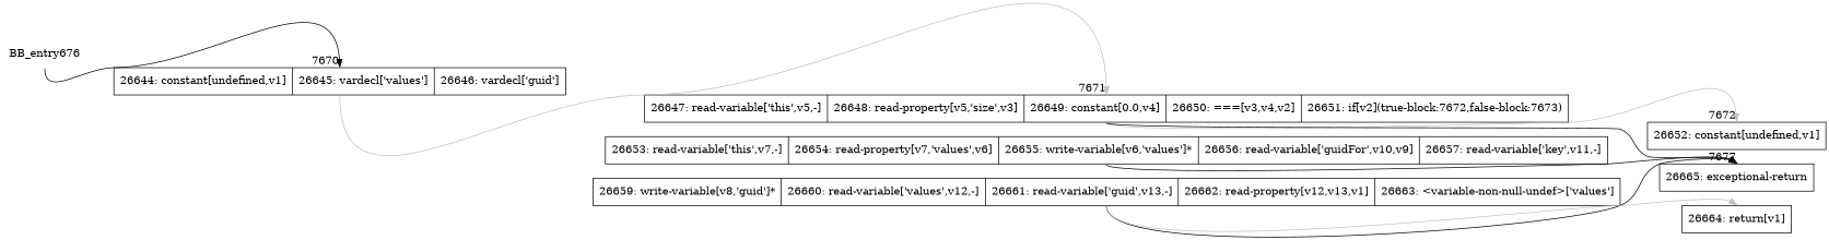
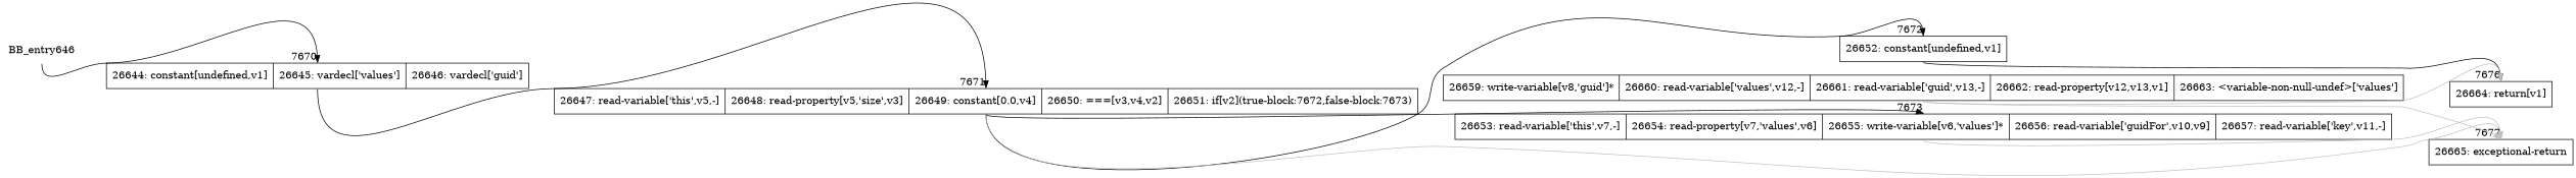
  digraph {
    rankdir=LR
    node [shape=record]
    edge [headport=n tailport=s]
-   BB_entry646 [shape=none label=BB_entry676]
+   BB_entry646 [shape=none]
    n2 [label="{26644: constant[undefined,v1]|26645: vardecl['values']|26646: vardecl['guid']}"]
    n3 [label="{26647: read-variable['this',v5,-]|26648: read-property[v5,'size',v3]|26649: constant[0.0,v4]|26650: ===[v3,v4,v2]|26651: if[v2](true-block:7672,false-block:7673)}"]
    n4 [label="{26652: constant[undefined,v1]}"]
    n5 [label="{26653: read-variable['this',v7,-]|26654: read-property[v7,'values',v6]|26655: write-variable[v6,'values']*|26656: read-variable['guidFor',v10,v9]|26657: read-variable['key',v11,-]}"]
    n6 [label="{26665: exceptional-return}"]
    n7 [label="{26664: return[v1]}"]
    n8 [label="{26659: write-variable[v8,'guid']*|26660: read-variable['values',v12,-]|26661: read-variable['guid',v13,-]|26662: read-property[v12,v13,v1]|26663: \<variable-non-null-undef\>['values']}"]
    BB_entry646 -> n2 [headlabel="    7670"]
-   n2 -> n3 [headlabel="      7671" color=gray]
-   n3 -> n4 [headlabel="      7672" color=gray]
-   n3 -> n6 [color=black headlabel="      7677"]
-   n5 -> n6 [color=black]
-   n8 -> n6 [color=black]
+   n2 -> n3 [headlabel="      7671"]
+   n3 -> n4 [headlabel="      7672"]
+   n3 -> n5 [headlabel="      7673"]
+   n3 -> n6 [color=gray headlabel="      7677"]
+   n4 -> n7 [headlabel="      7676"]
+   n5 -> n6 [color=gray]
+   n8 -> n6 [color=gray]
    n8 -> n7 [color=gray]
  }
